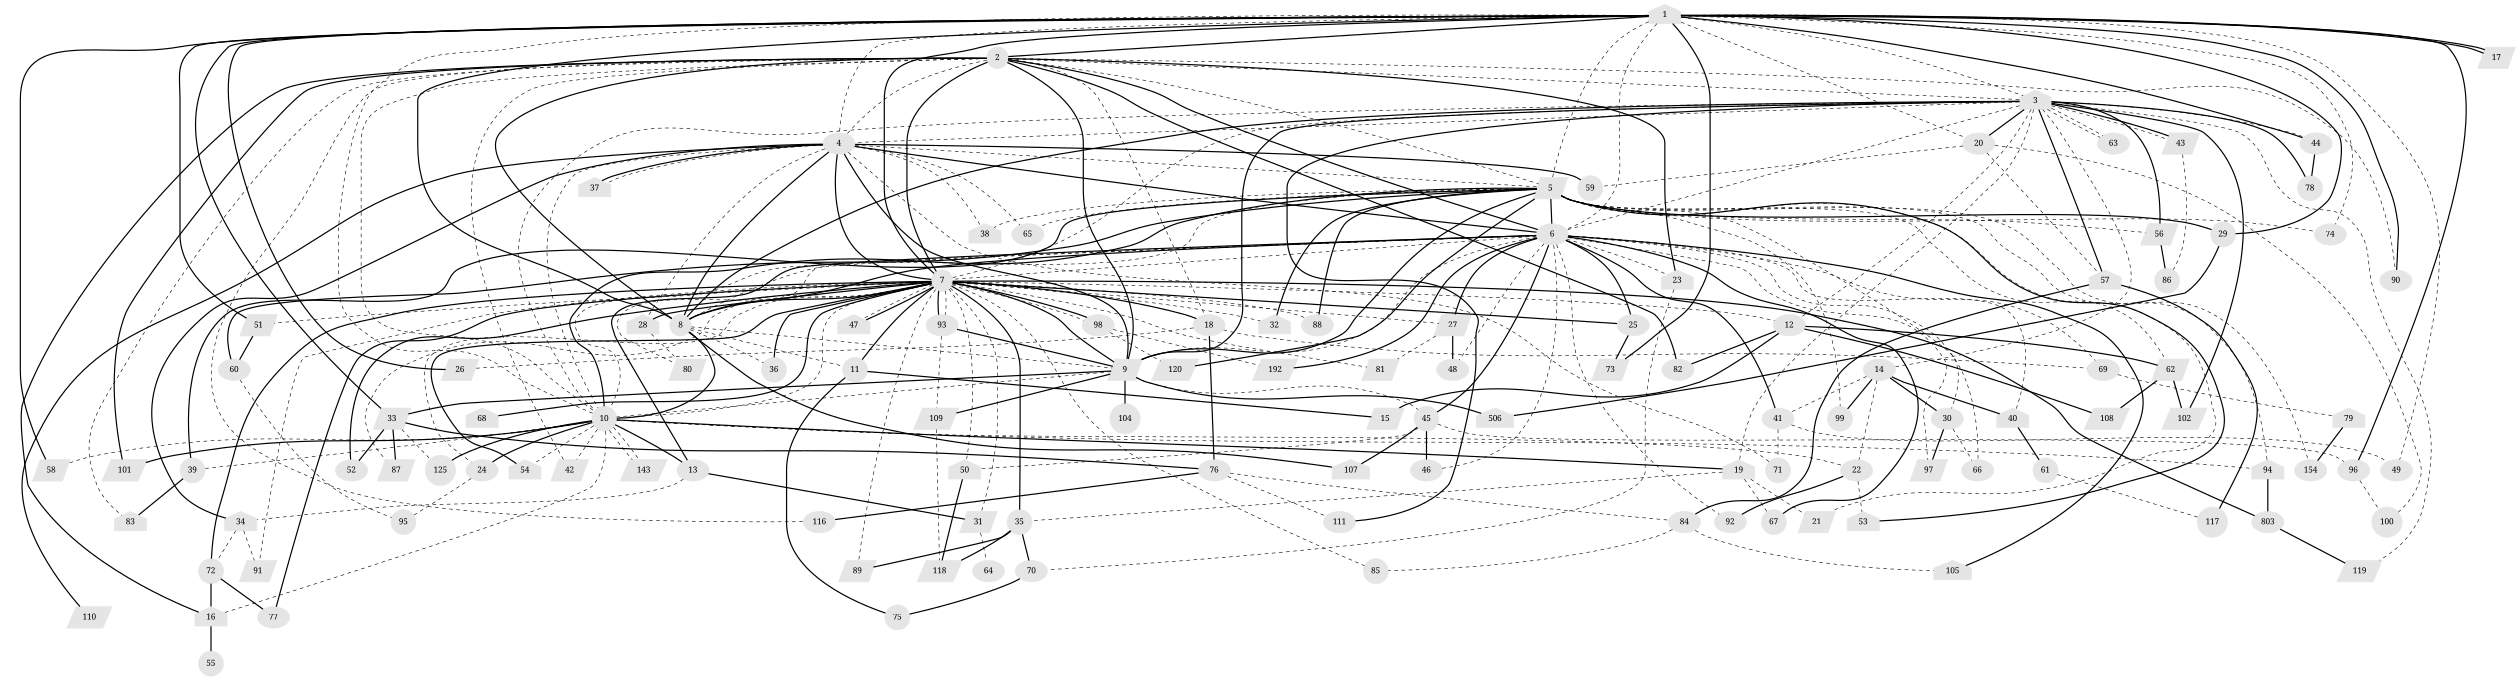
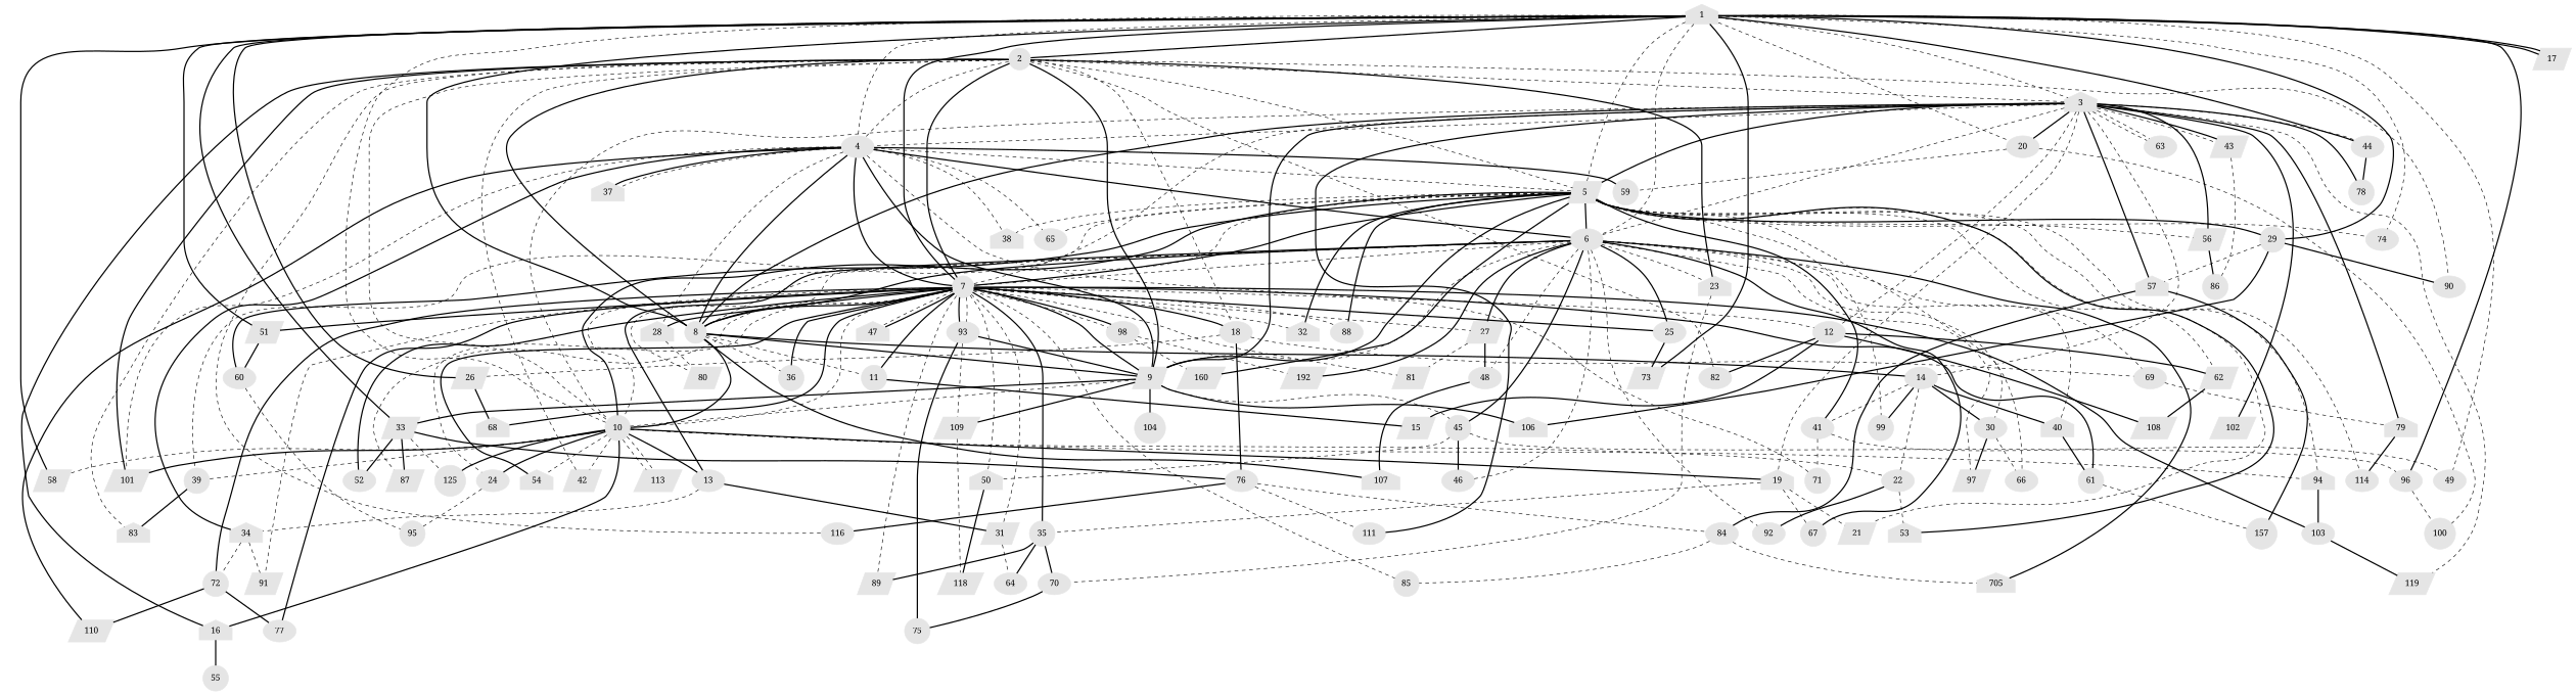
  graph {
    fontname="Noto Serif"
    node [color=gray90 fontname="Noto Serif" shape=ellipse style=filled]
    edge [fontname="Noto Serif" style=bold]
    1 [shape=house]
    2 [shape=circle]
    3 [shape=house]
    4
    5 [shape=parallelogram]
    6
    7 [shape=circle]
    8 [shape=circle]
    10 [shape=circle]
    17 [shape=parallelogram]
    20
    26 [shape=parallelogram]
    29 [shape=circle]
    33 [shape=parallelogram]
    44
    49
    51 [shape=parallelogram]
    58 [shape=parallelogram]
    73 [shape=parallelogram]
    74
    90
    96
    9 [shape=parallelogram]
    16 [shape=house]
    18
    23 [shape=house]
    42 [shape=parallelogram]
    82
    83 [shape=house]
    101 [shape=parallelogram]
    116
    12
    14
    19 [shape=house]
    43 [shape=parallelogram]
    56 [shape=parallelogram]
    57 [shape=house]
    63
    78 [shape=circle]
    79 [shape=house]
    102 [shape=parallelogram]
    111
    119 [shape=parallelogram]
    28 [shape=house]
    34 [shape=house]
    37 [shape=house]
    38 [shape=house]
    59 [shape=circle]
    65
    71 [shape=circle]
    110 [shape=parallelogram]
    21 [shape=parallelogram]
    30
    32 [shape=house]
    39 [shape=circle]
    41
    53 [shape=house]
    60
    62 [shape=parallelogram]
    88
    94 [shape=house]
    99 [shape=circle]
-   114 [label=154]
-   120 [shape=parallelogram]
+   114
+   120 [shape=parallelogram label=160]
    13
    25
    27 [shape=parallelogram]
    40 [shape=house]
    45 [shape=circle]
    46
    48
    66
    67 [shape=circle]
    69
    80 [shape=parallelogram]
    92
    97 [shape=parallelogram]
-   105 [shape=house]
+   105 [shape=house label=705]
    n79 [label=192 shape=parallelogram]
    11 [shape=circle]
    24
    31 [shape=parallelogram]
    35 [shape=circle]
    36 [shape=circle]
    47 [shape=house]
    50 [shape=house]
    52
    54 [shape=house]
    61 [shape=circle]
    68 [shape=house]
    72 [shape=circle]
    77
    81 [shape=parallelogram]
    85 [shape=circle]
    87 [shape=parallelogram]
    89 [shape=parallelogram]
    91 [shape=parallelogram]
    93
    98
-   103 [label=803]
+   103
    107 [shape=house]
    104 [shape=circle]
-   106 [shape=house label=506]
+   106 [shape=house]
    109 [shape=parallelogram]
    22
-   113 [shape=parallelogram label=143]
+   113 [shape=parallelogram]
    n107 [label=125 shape=circle]
    100 [shape=circle]
    76
    55 [shape=circle]
    70
    15 [shape=parallelogram]
    108 [shape=parallelogram]
    86 [shape=circle]
    84
-   117 [shape=circle]
+   117 [shape=circle label=157]
    95 [shape=circle]
    75 [shape=circle]
    64
    118 [shape=parallelogram]
    1 -- 2
    1 -- 3 [style=dashed]
    1 -- 4 [style=dashed]
    1 -- 5 [style=dashed]
    1 -- 6 [style=dashed]
    1 -- 7
    1 -- 8
    1 -- 10 [style=dashed]
    1 -- 17
    1 -- 17
    1 -- 20 [style=dashed]
    1 -- 26
    1 -- 29
    1 -- 33
    1 -- 44
    1 -- 49 [style=dashed]
    1 -- 51
    1 -- 58
    1 -- 73
    1 -- 74 [style=dashed]
-   1 -- 90
+   29 -- 90
    1 -- 96
    2 -- 3 [style=dashed]
    2 -- 4 [style=dashed]
    2 -- 5 [style=dashed]
-   2 -- 6
    2 -- 7
    2 -- 8
    2 -- 10 [style=dashed]
    2 -- 90 [style=dashed]
    2 -- 9
    2 -- 16
    2 -- 18 [style=dashed]
    2 -- 23
    2 -- 42 [style=dashed]
-   2 -- 82
+   2 -- 82 [style=dashed]
    2 -- 83 [style=dashed]
    2 -- 101
    2 -- 116 [style=dashed]
    3 -- 4 [style=dashed]
+   3 -- 5
    3 -- 6 [style=dashed]
    3 -- 7 [style=dashed]
    3 -- 8
    3 -- 10 [style=dashed]
    3 -- 20
    3 -- 44 [style=dashed]
    3 -- 9
    3 -- 12 [style=dashed]
    3 -- 14 [style=dashed]
    3 -- 19 [style=dashed]
    3 -- 43 [style=dashed]
    3 -- 43
    3 -- 56
    3 -- 57
    3 -- 63 [style=dashed]
    3 -- 63 [style=dashed]
    3 -- 78
+   3 -- 79
    3 -- 102
    3 -- 111
    3 -- 119 [style=dashed]
    4 -- 5 [style=dashed]
    4 -- 6
    4 -- 7
    4 -- 8
-   4 -- 10 [style=dashed]
+   4 -- 101 [style=dashed]
    4 -- 9
    4 -- 28 [style=dashed]
    4 -- 34
    4 -- 37
    4 -- 37 [style=dashed]
    4 -- 38 [style=dashed]
    4 -- 59
    4 -- 65 [style=dashed]
    4 -- 71 [style=dashed]
    4 -- 110
    5 -- 6
+   5 -- 7
    5 -- 8 [style=dashed]
    5 -- 10
    5 -- 29
    5 -- 74 [style=dashed]
    5 -- 9
    5 -- 56 [style=dashed]
    5 -- 38 [style=dashed]
    5 -- 65 [style=dashed]
    5 -- 21 [style=dashed]
    5 -- 30 [style=dashed]
    5 -- 32
-   5 -- 39
-   6 -- 41
+   5 -- 39 [style=dashed]
+   5 -- 41
    5 -- 53
    5 -- 60
    5 -- 62 [style=dashed]
    5 -- 88
    5 -- 94 [style=dashed]
    5 -- 99 [style=dashed]
    5 -- 114 [style=dashed]
    5 -- 120
    6 -- 7 [style=dashed]
    6 -- 8
    6 -- 10 [style=dashed]
    6 -- 9 [style=dashed]
    6 -- 23 [style=dashed]
    6 -- 13
    6 -- 25
    6 -- 27
    6 -- 40 [style=dashed]
    6 -- 45
    6 -- 46 [style=dashed]
    6 -- 48 [style=dashed]
    6 -- 66 [style=dashed]
    6 -- 67
    6 -- 69 [style=dashed]
    6 -- 80 [style=dashed]
    6 -- 92 [style=dashed]
    6 -- 97 [style=dashed]
    6 -- 105
    6 -- n79
    7 -- 8
    7 -- 10 [style=dashed]
-   7 -- 51 [style=dashed]
+   7 -- 51
    7 -- 9
    7 -- 18
    7 -- 12 [style=dashed]
    7 -- 28
    7 -- 32 [style=dashed]
    7 -- 88 [style=dashed]
    7 -- 25
    7 -- 27 [style=dashed]
    7 -- 11
    7 -- 24 [style=dashed]
    7 -- 31 [style=dashed]
    7 -- 35
    7 -- 36
    7 -- 47 [style=dashed]
    7 -- 47
    7 -- 50 [style=dashed]
    7 -- 52
    7 -- 54
+   7 -- 61
    7 -- 68
    7 -- 72
    7 -- 77
    7 -- 81 [style=dashed]
    7 -- 85 [style=dashed]
    7 -- 87 [style=dashed]
    7 -- 89 [style=dashed]
    7 -- 91 [style=dashed]
    7 -- 93
    7 -- 93 [style=dashed]
    7 -- 98 [style=dashed]
    7 -- 98
    7 -- 103
    8 -- 10
-   8 -- 9 [style=dashed]
+   8 -- 9
+   8 -- 14
    8 -- 11 [style=dashed]
    8 -- 36 [style=dashed]
    8 -- 107
    10 -- 58 [style=dashed]
-   10 -- 16 [style=dashed]
+   10 -- 16
    10 -- 42 [style=dashed]
    10 -- 101
    10 -- 19
    10 -- 39 [style=dashed]
    10 -- 94 [style=dashed]
    10 -- 13
    10 -- 24
    10 -- 54 [style=dashed]
    10 -- 22 [style=dashed]
    10 -- 113 [style=dashed]
    10 -- 113 [style=dashed]
    10 -- n107
-   20 -- 57 [style=dashed]
+   29 -- 57 [style=dashed]
    20 -- 59 [style=dashed]
    20 -- 100 [style=dashed]
+   26 -- 68
    29 -- 106
    33 -- 52
    33 -- 87
    33 -- n107 [style=dashed]
    33 -- 76
    44 -- 78
    51 -- 60
    96 -- 100 [style=dashed]
    9 -- 10 [style=dashed]
    9 -- 33
    9 -- 45 [style=dashed]
    9 -- 104
    9 -- 106
    9 -- 109
    16 -- 55
    18 -- 26 [style=dashed]
    18 -- 69 [style=dashed]
    18 -- 76
    23 -- 70 [style=dashed]
    12 -- 82
    12 -- 62
    12 -- 15
    12 -- 108
    14 -- 30
    14 -- 41 [style=dashed]
    14 -- 99
    14 -- 40
    14 -- 22 [style=dashed]
    19 -- 21 [style=dashed]
    19 -- 67 [style=dashed]
    19 -- 35 [style=dashed]
    43 -- 86 [style=dashed]
    56 -- 86
    57 -- 84
    57 -- 117
    79 -- 114
    28 -- 80 [style=dashed]
    34 -- 72 [style=dashed]
    34 -- 91 [style=dashed]
    30 -- 66 [style=dashed]
    30 -- 97
    39 -- 83
    41 -- 49 [style=dashed]
    41 -- 71 [style=dashed]
    60 -- 95 [style=dashed]
-   62 -- 102
    62 -- 108
    94 -- 103
    13 -- 34 [style=dashed]
    13 -- 31
    25 -- 73
    27 -- 48
    27 -- 81 [style=dashed]
    40 -- 61
    45 -- 96 [style=dashed]
    45 -- 46
    45 -- 50 [style=dashed]
-   45 -- 107
+   48 -- 107
    69 -- 79 [style=dashed]
    11 -- 15
-   11 -- 75
+   93 -- 75
    24 -- 95 [style=dashed]
    31 -- 64 [style=dashed]
    35 -- 89
    35 -- 70
-   35 -- 118
+   35 -- 64
    50 -- 118
    61 -- 117 [style=dashed]
-   72 -- 16
+   72 -- 110
    72 -- 77
    93 -- 9
    93 -- 109 [style=dashed]
    98 -- 120 [style=dashed]
    98 -- n79 [style=dashed]
    103 -- 119
    109 -- 118 [style=dashed]
    22 -- 53 [style=dashed]
    22 -- 92
    76 -- 116
    76 -- 111 [style=dashed]
    76 -- 84 [style=dashed]
    70 -- 75
    84 -- 105 [style=dashed]
    84 -- 85 [style=dashed]
  }
